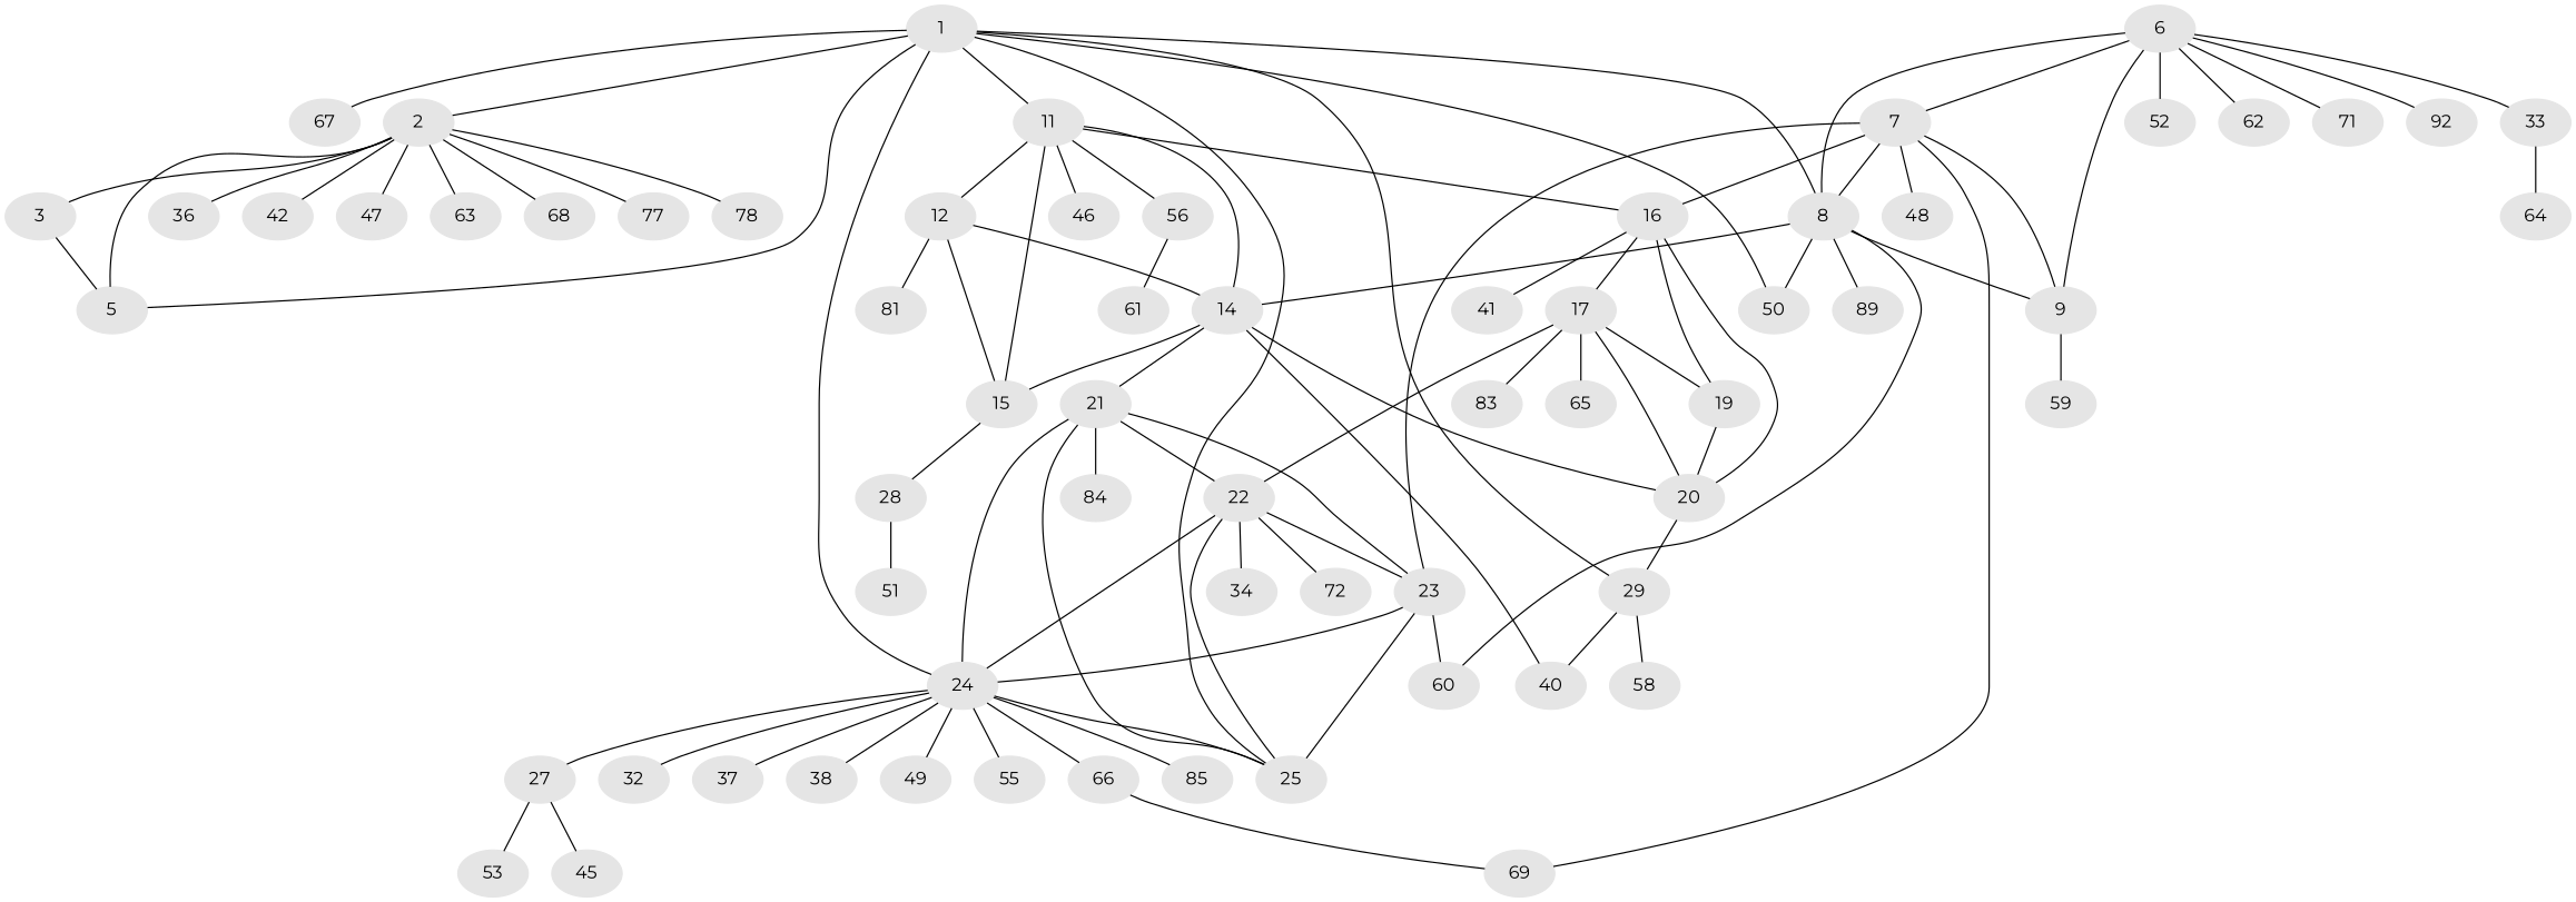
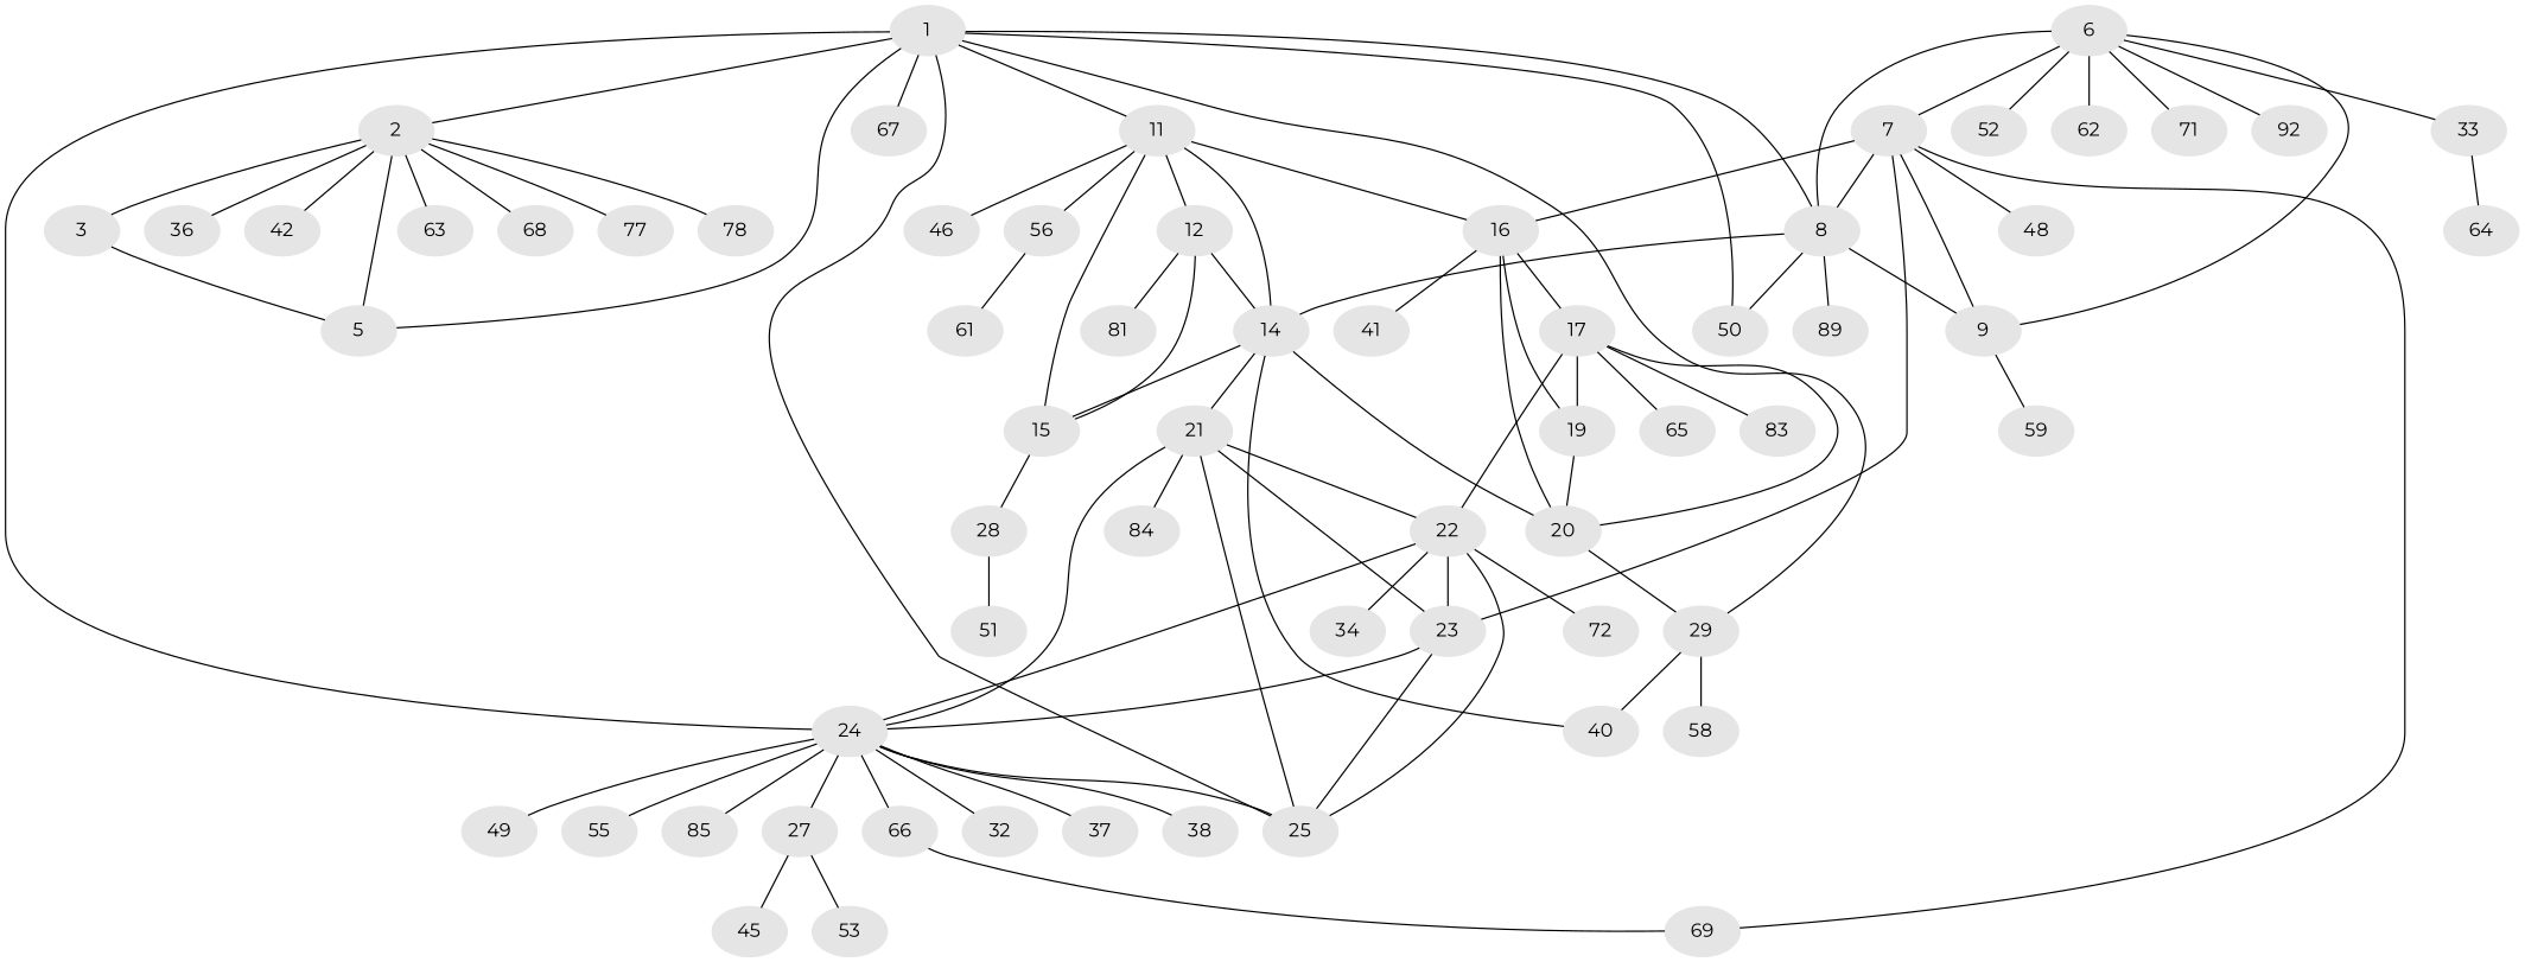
  graph {
    fontname=Montserrat
    node [color=gray90 fontname=Montserrat style=filled]
    edge [fontname=Montserrat]
    2 [super="+4"]
    3
    5 [super="+43+79+89"]
    36
    42
-   47
    63
    68
    77
    78
    1
    8 [super="+10"]
    11 [super="+13"]
    24 [super="+54"]
    25 [super="+73+91+104"]
    29
    50
    67
    9
    14
    n21 [label=89 super="+100"]
-   60 [super="+70"]
    16 [super="+18"]
    12
    15 [super="+57"]
    46
    56 [super="+75"]
    20 [super="+26+87+96+107"]
    17
    19 [super="+82"]
    41
    27 [super="+35+44"]
    32
    37
    38
    49
    55
    66
    85
    40 [super="+95+88+86"]
    58
    7 [super="+105"]
    23
    48
    69 [super="+76"]
    6
    33
    52 [super="+102"]
    62
    71
    92 [super="+99"]
    59
    64
    21
    81
    28
    61
    22 [super="+31"]
    84
    51 [super="+103"]
    65
    83 [super="+101"]
    34
    72
    45
    53
    2 -- 3 [weight=2]
    2 -- 5 [weight=2]
    2 -- 36
    2 -- 42
-   2 -- 47
    2 -- 63
    2 -- 68
    2 -- 77
    2 -- 78
    3 -- 5
    1 -- 2 [weight=2]
    1 -- 5
    1 -- 8
    1 -- 11
    1 -- 24
    1 -- 25
    1 -- 29
    1 -- 50
    1 -- 67
    8 -- 50
    8 -- 9 [weight=2]
    8 -- 14
    8 -- n21
-   8 -- 60
    11 -- 14 [weight=2]
    11 -- 16
    11 -- 12 [weight=2]
    11 -- 15 [weight=2]
    11 -- 46
    11 -- 56
    24 -- 25
    24 -- 27
    24 -- 32
    24 -- 37
    24 -- 38
    24 -- 49
    24 -- 55
    24 -- 66
    24 -- 85
    29 -- 40
    29 -- 58
    9 -- 59
    14 -- 15
    14 -- 20
    14 -- 40
    14 -- 21
    16 -- 20 [weight=2]
    16 -- 17 [weight=2]
    16 -- 19 [weight=2]
    16 -- 41
    12 -- 14
    12 -- 15
    12 -- 81
    15 -- 28
    56 -- 61
    20 -- 29
    17 -- 20
    17 -- 19
    17 -- 22
    17 -- 65
    17 -- 83
    19 -- 20
    27 -- 45
    27 -- 53
    66 -- 69
    7 -- 8 [weight=2]
    7 -- 9
    7 -- 16 [weight=2]
    7 -- 23
    7 -- 48
    7 -- 69
    23 -- 24
    23 -- 25
-   23 -- 60
    6 -- 8 [weight=2]
    6 -- 9
    6 -- 7
    6 -- 33
    6 -- 52
    6 -- 62
    6 -- 71
    6 -- 92
    33 -- 64
    21 -- 24
    21 -- 25
    21 -- 23
    21 -- 22
    21 -- 84
    28 -- 51
    22 -- 24
    22 -- 25
    22 -- 23
    22 -- 34
    22 -- 72
  }
